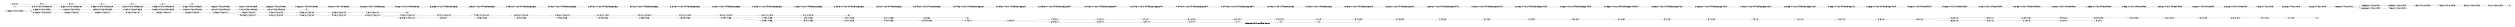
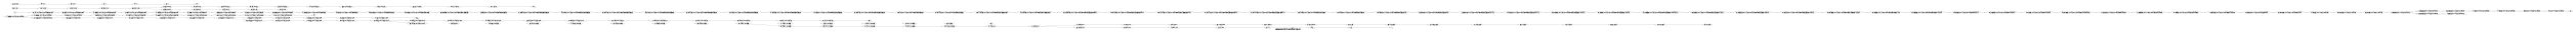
  digraph {
    label="Tree-decomposition of width 4 for register allocator (function _sort)"
    rankdir=LR
    n1 [label="0 | : "]
    n2 [label="1 | 75 : "]
    n3 [label="2 | 74 75 : "]
    n4 [label="3 | 18 74 : 10 11 "]
    n5 [label="161 | 74 : "]
    n6 [label="4 | 18 19 74 : 10 11 "]
    n7 [label="5 | 19 72 73 : 10 11 52 53 "]
    n8 [label="141 | 19 73 : 10 11 "]
    n9 [label="81 | 18 19 73 : 10 11 "]
    n10 [label="6 | 19 71 72 : 10 11 52 53 "]
    n11 [label="140 | 19 72 : 10 11 52 53 "]
    n12 [label="7 | 69 70 71 : 10 11 52 53 "]
    n13 [label="162 | 70 71 : 10 11 52 53 "]
    n14 [label="163 | 71 : 52 53 "]
    n15 [label="8 | 19 68 69 : 10 11 52 53 "]
    n16 [label="138 | 19 69 : 10 11 52 53 "]
    n17 [label="80 | 19 69 71 : 10 11 52 53 "]
    n18 [label="9 | 19 67 68 : 10 11 52 53 "]
    n19 [label="137 | 19 68 : 10 11 52 53 "]
    n20 [label="10 | 19 66 67 : 10 11 52 53 "]
    n21 [label="136 | 19 67 : 10 11 52 53 "]
    n22 [label="11 | 24 26 66 : 10 11 14 15 16 17 18 19 "]
    n23 [label="129 | 24 66 : 10 11 14 15 16 17 18 19 "]
    n24 [label="78 | 19 24 66 : 10 11 14 15 16 17 18 19 "]
    n25 [label="12 | 26 64 65 : 10 11 14 15 16 17 18 19 "]
    n26 [label="125 | 26 65 : 10 11 14 15 16 17 18 19 "]
    n27 [label="76 | 24 26 65 : 10 11 14 15 16 17 18 19 "]
    n28 [label="13 | 26 63 64 : 10 11 14 15 16 17 18 19 "]
    n29 [label="124 | 26 64 : 10 11 14 15 16 17 18 19 "]
    n30 [label="14 | 30 32 63 : 10 11 14 15 16 17 18 19 24 25 "]
    n31 [label="15 | 32 61 62 63 : 10 11 14 15 16 17 18 19 24 25 "]
    n32 [label="115 | 32 62 63 : 10 11 14 15 16 17 18 19 24 25 "]
    n33 [label="72 | 30 32 62 63 : 10 11 14 15 16 17 18 19 24 25 "]
    n34 [label="16 | 32 60 61 63 : 10 11 14 15 16 17 18 19 24 25 28 29 48 49 "]
    n35 [label="114 | 32 61 63 : 10 11 14 15 16 17 18 19 24 25 "]
    n36 [label="17 | 32 59 60 63 : 10 11 14 15 16 17 18 19 24 25 28 29 48 49 50 51 "]
    n37 [label="113 | 32 60 63 : 10 11 14 15 16 17 18 19 24 25 28 29 48 49 "]
    n38 [label="18 | 32 58 59 63 : 10 11 14 15 16 17 18 19 24 25 28 29 48 49 50 51 "]
    n39 [label="112 | 32 59 63 : 10 11 14 15 16 17 18 19 24 25 28 29 48 49 50 51 "]
    n40 [label="19 | 32 57 58 63 : 10 11 14 15 16 17 18 19 24 25 28 29 42 43 48 49 50 51 "]
    n41 [label="111 | 32 58 63 : 10 11 14 15 16 17 18 19 24 25 28 29 48 49 50 51 "]
    n42 [label="20 | 32 56 57 63 : 10 11 14 15 16 17 18 19 24 25 28 29 42 43 48 49 "]
    n43 [label="110 | 32 57 63 : 10 11 14 15 16 17 18 19 24 25 28 29 42 43 48 49 "]
    n44 [label="21 | 32 55 56 63 : 10 11 14 15 16 17 18 19 24 25 28 29 30 31 36 37 42 43 48 49 "]
    n45 [label="109 | 32 56 63 : 10 11 14 15 16 17 18 19 24 25 28 29 42 43 48 49 "]
    n46 [label="22 | 32 54 55 63 : 10 11 14 15 16 17 18 19 24 25 28 29 30 31 34 35 36 37 42 43 46 47 "]
    n47 [label="108 | 32 55 63 : 10 11 14 15 16 17 18 19 24 25 28 29 30 31 36 37 42 43 "]
    n48 [label="23 | 32 53 54 63 : 10 11 14 15 16 17 18 19 24 25 28 29 30 31 34 35 36 37 42 43 46 47 "]
    n49 [label="107 | 32 54 63 : 10 11 14 15 16 17 18 19 24 25 28 29 30 31 34 35 36 37 42 43 46 47 "]
    n50 [label="24 | 32 52 53 63 : 10 11 14 15 16 17 18 19 24 25 28 29 30 31 34 35 36 37 42 43 44 45 46 47 "]
    n51 [label="106 | 32 53 63 : 10 11 14 15 16 17 18 19 24 25 28 29 30 31 34 35 36 37 42 43 46 47 "]
    n52 [label="25 | 32 51 52 63 : 10 11 14 15 16 17 18 19 24 25 28 29 30 31 34 35 36 37 42 43 44 45 "]
    n53 [label="105 | 32 52 63 : 10 11 14 15 16 17 18 19 24 25 28 29 30 31 34 35 36 37 42 43 44 45 "]
    n54 [label="26 | 32 50 51 63 : 10 11 14 15 16 17 18 19 24 25 28 29 30 31 34 35 36 37 42 43 44 45 "]
    n55 [label="104 | 32 51 63 : 10 11 14 15 16 17 18 19 24 25 28 29 30 31 34 35 36 37 42 43 44 45 "]
    n56 [label="27 | 32 49 50 63 : 10 11 14 15 16 17 18 19 24 25 28 29 30 31 34 35 36 37 42 43 "]
    n57 [label="103 | 32 50 63 : 10 11 14 15 16 17 18 19 24 25 28 29 30 31 34 35 36 37 42 43 "]
    n58 [label="28 | 32 48 49 63 : 10 11 14 15 16 17 18 19 24 25 28 29 30 31 34 35 36 37 "]
    n59 [label="102 | 32 49 63 : 10 11 14 15 16 17 18 19 24 25 28 29 30 31 34 35 36 37 "]
    n60 [label="29 | 32 47 48 49 63 : 10 11 14 15 16 17 18 19 24 25 28 29 30 31 34 35 36 37 38 39 40 41 "]
    n61 [label="30 | 32 46 47 49 63 : 10 11 14 15 16 17 18 19 24 25 28 29 30 31 34 35 36 37 38 39 40 41 "]
    n62 [label="101 | 32 47 49 63 : 10 11 14 15 16 17 18 19 24 25 28 29 30 31 34 35 36 37 38 39 40 41 "]
    n63 [label="31 | 32 45 46 49 63 : 10 11 14 15 16 17 18 19 24 25 28 29 30 31 34 35 36 37 38 39 40 41 "]
    n64 [label="100 | 32 46 49 63 : 10 11 14 15 16 17 18 19 24 25 28 29 30 31 34 35 36 37 38 39 40 41 "]
    n65 [label="32 | 32 44 45 49 63 : 10 11 14 15 16 17 18 19 24 25 28 29 30 31 34 35 36 37 38 39 "]
    n66 [label="99 | 32 45 49 63 : 10 11 14 15 16 17 18 19 24 25 28 29 30 31 34 35 36 37 38 39 "]
    n67 [label="33 | 32 43 44 63 : 10 11 14 15 16 17 18 19 24 25 28 29 30 31 32 33 34 35 36 37 "]
    n68 [label="98 | 32 44 63 : 10 11 14 15 16 17 18 19 24 25 28 29 30 31 34 35 36 37 "]
    n69 [label="164 | 32 44 49 63 : 10 11 14 15 16 17 18 19 24 25 28 29 30 31 34 35 36 37 "]
    n70 [label="34 | 32 42 43 63 : 10 11 14 15 16 17 18 19 24 25 28 29 30 31 32 33 34 35 36 37 "]
    n71 [label="97 | 32 43 63 : 10 11 14 15 16 17 18 19 24 25 28 29 30 31 32 33 34 35 36 37 "]
    n72 [label="35 | 32 41 42 63 : 10 11 14 15 16 17 18 19 24 25 28 29 30 31 32 33 34 35 36 37 "]
    n73 [label="96 | 32 42 63 : 10 11 14 15 16 17 18 19 24 25 28 29 30 31 32 33 34 35 36 37 "]
    n74 [label="36 | 32 40 41 63 : 10 11 14 15 16 17 18 19 24 25 28 29 30 31 32 33 34 35 36 37 "]
    n75 [label="95 | 32 41 63 : 10 11 14 15 16 17 18 19 24 25 28 29 30 31 32 33 34 35 36 37 "]
    n76 [label="37 | 32 39 40 63 : 10 11 14 15 16 17 18 19 24 25 28 29 30 31 32 33 34 35 36 37 "]
    n77 [label="94 | 32 40 63 : 10 11 14 15 16 17 18 19 24 25 28 29 30 31 32 33 34 35 36 37 "]
    n78 [label="38 | 32 38 39 63 : 10 11 14 15 16 17 18 19 24 25 28 29 30 31 32 33 34 35 "]
    n79 [label="93 | 32 39 63 : 10 11 14 15 16 17 18 19 24 25 28 29 30 31 32 33 34 35 "]
    n80 [label="39 | 32 37 38 63 : 10 11 14 15 16 17 18 19 24 25 28 29 30 31 32 33 "]
    n81 [label="92 | 32 38 63 : 10 11 14 15 16 17 18 19 24 25 28 29 30 31 32 33 "]
    n82 [label="40 | 32 36 37 63 : 10 11 14 15 16 17 18 19 24 25 28 29 30 31 "]
    n83 [label="91 | 32 37 63 : 10 11 14 15 16 17 18 19 24 25 28 29 30 31 "]
    n84 [label="41 | 32 35 36 : 10 11 14 15 16 17 18 19 24 25 28 29 "]
    n85 [label="90 | 32 36 : 10 11 14 15 16 17 18 19 24 25 28 29 "]
    n86 [label="165 | 32 36 63 : 10 11 14 15 16 17 18 19 24 25 28 29 "]
    n87 [label="42 | 32 34 35 : 10 11 14 15 16 17 18 19 24 25 26 27 28 29 "]
    n88 [label="89 | 32 35 : 10 11 14 15 16 17 18 19 24 25 28 29 "]
    n89 [label="43 | 32 33 34 : 10 11 14 15 16 17 18 19 24 25 26 27 28 29 "]
    n90 [label="88 | 32 34 : 10 11 14 15 16 17 18 19 24 25 26 27 28 29 "]
    n91 [label="44 | 30 31 32 : 10 11 14 15 16 17 18 19 24 25 "]
    n92 [label="169 | 31 32 : 10 11 14 15 16 17 18 19 24 25 "]
    n93 [label="170 | 32 : 10 11 14 15 16 17 18 19 24 25 "]
    n94 [label="45 | 26 29 30 : 10 11 14 15 16 17 18 19 22 23 24 25 "]
    n95 [label="121 | 26 29 : 10 11 14 15 16 17 18 19 22 23 24 25 "]
    n96 [label="46 | 26 28 29 : 10 11 14 15 16 17 18 19 20 21 22 23 24 25 "]
    n97 [label="120 | 26 28 : 10 11 14 15 16 17 18 19 20 21 22 23 "]
    n98 [label="47 | 26 27 28 : 10 11 14 15 16 17 18 19 20 21 22 23 "]
    n99 [label="171 | 27 28 : 10 11 14 15 16 17 18 19 20 21 22 23 "]
    n100 [label="172 | 28 : 10 11 14 15 16 17 18 19 20 21 22 23 "]
    n101 [label="48 | 24 25 26 : 10 11 14 15 16 17 18 19 "]
    n102 [label="173 | 25 26 : 10 11 14 15 16 17 18 19 "]
    n103 [label="174 | 26 : 10 11 14 15 16 17 18 19 "]
    n104 [label="49 | 19 23 24 : 10 11 14 15 16 17 18 19 "]
    n105 [label="133 | 19 23 : 10 11 14 15 16 17 18 19 "]
    n106 [label="50 | 19 22 23 : 10 11 14 15 16 17 18 19 "]
    n107 [label="132 | 19 22 : 10 11 14 15 16 17 "]
    n108 [label="51 | 19 21 22 : 10 11 12 13 14 15 16 17 "]
    n109 [label="131 | 19 21 : 10 11 12 13 14 15 "]
    n110 [label="52 | 19 20 21 : 10 11 12 13 14 15 "]
    n111 [label="175 | 20 21 : 10 11 12 13 14 15 "]
    n112 [label="176 | 21 : 10 11 12 13 14 15 "]
    n113 [label="53 | 17 18 : 8 9 10 11 "]
    n114 [label="158 | 17 : 8 9 10 11 "]
    n115 [label="54 | 16 17 : 8 9 10 11 "]
    n116 [label="157 | 16 : 8 9 "]
    n117 [label="55 | 14 16 : 2 3 8 9 "]
    n118 [label="56 | 14 15 16 : 2 3 8 9 "]
    n119 [label="178 | 14 16 : 2 3 8 9 "]
    n120 [label="156 | 14 : 2 3 8 9 "]
    n121 [label="57 | 13 14 : 2 3 8 9 "]
    n122 [label="155 | 13 : 2 3 8 9 "]
    n123 [label="58 | 12 13 : 2 3 8 9 "]
    n124 [label="154 | 12 : 2 3 8 9 "]
-   n125 [label="59 | 11 12 : 2 3 8 9 "]
    n126 [label="153 | 11 : 2 3 "]
    n127 [label="60 | 3 11 : 0 1 2 3 "]
    n128 [label="61 | 3 5 11 : 0 1 2 3 "]
    n129 [label="152 | 3 5 : 0 1 2 3 "]
    n130 [label="62 | 3 5 10 : 0 1 2 3 "]
    n131 [label="82 | 3 5 10 : 0 1 2 3 "]
    n132 [label="83 | 3 5 10 : 0 1 2 3 "]
    n133 [label="146 | 5 10 : 0 1 2 3 "]
    n134 [label="151 | 3 5 : 0 1 2 3 "]
    n135 [label="63 | 5 9 10 : 0 1 2 3 6 7 "]
    n136 [label="145 | 5 9 : 0 1 2 3 6 7 "]
    n137 [label="64 | 5 8 9 : 0 1 2 3 4 5 6 7 "]
    n138 [label="144 | 5 8 : 0 1 2 3 4 5 6 7 "]
    n139 [label="65 | 5 7 8 : 0 1 2 3 4 5 6 7 "]
    n140 [label="143 | 5 7 : 0 1 2 3 4 5 "]
    n141 [label="66 | 5 6 7 : 0 1 2 3 4 5 "]
    n142 [label="179 | 6 7 : 0 1 2 3 4 5 "]
    n143 [label="180 | 7 : 2 3 4 5 "]
    n144 [label="67 | 3 4 5 : 0 1 2 3 "]
    n145 [label="181 | 3 5 : 0 1 2 3 "]
    n146 [label="150 | 3 : 0 1 2 3 "]
    n147 [label="68 | 2 3 : 0 1 2 3 "]
    n148 [label="149 | 2 : 0 1 "]
    n149 [label="69 | 1 2 : 0 1 "]
    n150 [label="148 | 1 : "]
    n151 [label="70 | 0 1 : "]
    n152 [label="182 | 1 : "]
    n153 [label="147 | : "]
    n154 [label="71 | 19 69 71 : 10 11 52 53 "]
    n155 [label="86 | 69 71 : 10 11 52 53 "]
    n156 [label="73 | 30 32 62 63 : 10 11 14 15 16 17 18 19 24 25 "]
    n157 [label="188 | 30 32 62 63 : 10 11 14 15 16 17 18 19 24 25 "]
    n158 [label="168 | 30 32 63 : 10 11 14 15 16 17 18 19 24 25 "]
    n159 [label="117 | 30 32 : 10 11 14 15 16 17 18 19 24 25 "]
    n160 [label="74 | 26 30 63 : 10 11 14 15 16 17 18 19 24 25 "]
    n161 [label="75 | 26 30 63 : 10 11 14 15 16 17 18 19 24 25 "]
    n162 [label="187 | 26 30 63 : 10 11 14 15 16 17 18 19 24 25 "]
    n163 [label="122 | 26 30 : 10 11 14 15 16 17 18 19 24 25 "]
    n164 [label="123 | 26 63 : 10 11 14 15 16 17 18 19 "]
    n165 [label="77 | 24 26 65 : 10 11 14 15 16 17 18 19 "]
    n166 [label="186 | 24 26 65 : 10 11 14 15 16 17 18 19 "]
    n167 [label="127 | 24 26 : 10 11 14 15 16 17 18 19 "]
    n168 [label="128 | 24 26 : 10 11 14 15 16 17 18 19 "]
    n169 [label="79 | 19 24 66 : 10 11 14 15 16 17 18 19 "]
    n170 [label="185 | 19 24 66 : 10 11 14 15 16 17 18 19 "]
    n171 [label="134 | 19 24 : 10 11 14 15 16 17 18 19 "]
    n172 [label="135 | 19 66 : 10 11 "]
    n173 [label="184 | 19 69 71 : 10 11 52 53 "]
    n174 [label="139 | 19 71 : 10 11 52 53 "]
    n175 [label="84 | 18 19 73 : 10 11 "]
    n176 [label="183 | 18 19 73 : 10 11 "]
    n177 [label="177 | 18 73 : 10 11 "]
    n178 [label="160 | 18 19 : 10 11 "]
    n179 [label="159 | 18 : 10 11 "]
    n180 [label="85 | : "]
    n181 [label="87 | : "]
    n182 [label="167 | 34 : 10 11 14 15 16 17 18 19 24 25 26 27 28 29 "]
    n183 [label="166 | 33 34 : 10 11 14 15 16 17 18 19 24 25 26 27 28 29 "]
    n184 [label="116 | : "]
    n185 [label="119 | : "]
    n186 [label="126 | : "]
    n187 [label="130 | : "]
    n188 [label="142 | : "]
    n2 -> n1
    n3 -> n2
    n4 -> n5
    n5 -> n3
    n6 -> n4
    n7 -> n8
    n8 -> n9
    n9 -> n175
    n9 -> n176
    n10 -> n11
    n11 -> n7
    n12 -> n13
    n13 -> n14
    n14 -> n180
    n15 -> n16
    n16 -> n17
    n17 -> n154
    n17 -> n173
    n18 -> n19
    n19 -> n15
    n20 -> n21
    n21 -> n18
    n22 -> n23
    n23 -> n24
    n24 -> n169
    n24 -> n170
    n25 -> n26
    n26 -> n27
    n27 -> n165
    n27 -> n166
    n28 -> n29
    n29 -> n25
    n31 -> n32
    n32 -> n33
    n33 -> n156
    n33 -> n157
    n34 -> n35
    n35 -> n31
    n36 -> n37
    n37 -> n34
    n38 -> n39
    n39 -> n36
    n40 -> n41
    n41 -> n38
    n42 -> n43
    n43 -> n40
    n44 -> n45
    n45 -> n42
    n46 -> n47
    n47 -> n44
    n48 -> n49
    n49 -> n46
    n50 -> n51
    n51 -> n48
    n52 -> n53
    n53 -> n50
    n54 -> n55
    n55 -> n52
    n56 -> n57
    n57 -> n54
    n58 -> n59
    n59 -> n56
    n60 -> n58
    n61 -> n62
    n62 -> n60
    n63 -> n64
    n64 -> n61
    n65 -> n66
    n66 -> n63
    n67 -> n68
    n68 -> n69
    n69 -> n65
    n70 -> n71
    n71 -> n67
    n72 -> n73
    n73 -> n70
    n74 -> n75
    n75 -> n72
    n76 -> n77
    n77 -> n74
    n78 -> n79
    n79 -> n76
    n80 -> n81
    n81 -> n78
    n82 -> n83
    n83 -> n80
    n84 -> n85
    n85 -> n86
    n86 -> n82
    n87 -> n88
    n88 -> n84
    n89 -> n90
    n90 -> n87
    n91 -> n92
    n92 -> n93
    n93 -> n184
    n94 -> n95
    n95 -> n96
    n96 -> n97
    n97 -> n98
    n98 -> n99
    n99 -> n100
    n100 -> n185
    n101 -> n102
    n102 -> n103
    n103 -> n186
    n104 -> n105
    n105 -> n106
    n106 -> n107
    n107 -> n108
    n108 -> n109
    n109 -> n110
    n110 -> n111
    n111 -> n112
    n112 -> n187
    n113 -> n114
    n114 -> n115
    n115 -> n116
    n116 -> n117
    n117 -> n118
    n118 -> n119
    n119 -> n120
    n120 -> n121
    n121 -> n122
    n122 -> n123
    n123 -> n124
-   n124 -> n125
-   n125 -> n126
    n126 -> n127
    n127 -> n128
    n128 -> n129
    n129 -> n130
    n130 -> n131
    n130 -> n132
    n131 -> n133
    n132 -> n134
    n133 -> n135
    n134 -> n144
    n135 -> n136
    n136 -> n137
    n137 -> n138
    n138 -> n139
    n139 -> n140
    n140 -> n141
    n141 -> n142
    n142 -> n143
    n143 -> n188
    n144 -> n145
    n145 -> n146
    n147 -> n148
    n148 -> n149
    n149 -> n150
    n150 -> n151
    n151 -> n152
    n152 -> n153
    n154 -> n155
    n155 -> n12
    n156 -> n158
    n157 -> n30
    n158 -> n159
    n159 -> n91
    n160 -> n161
    n160 -> n162
    n161 -> n163
    n162 -> n164
    n163 -> n94
    n164 -> n28
    n165 -> n167
    n166 -> n168
    n167 -> n101
    n168 -> n22
    n169 -> n171
    n170 -> n172
    n171 -> n104
    n172 -> n20
    n173 -> n174
    n174 -> n10
    n175 -> n177
    n176 -> n178
    n177 -> n179
    n178 -> n6
    n179 -> n113
    n181 -> n182
    n182 -> n183
    n183 -> n89
  }
